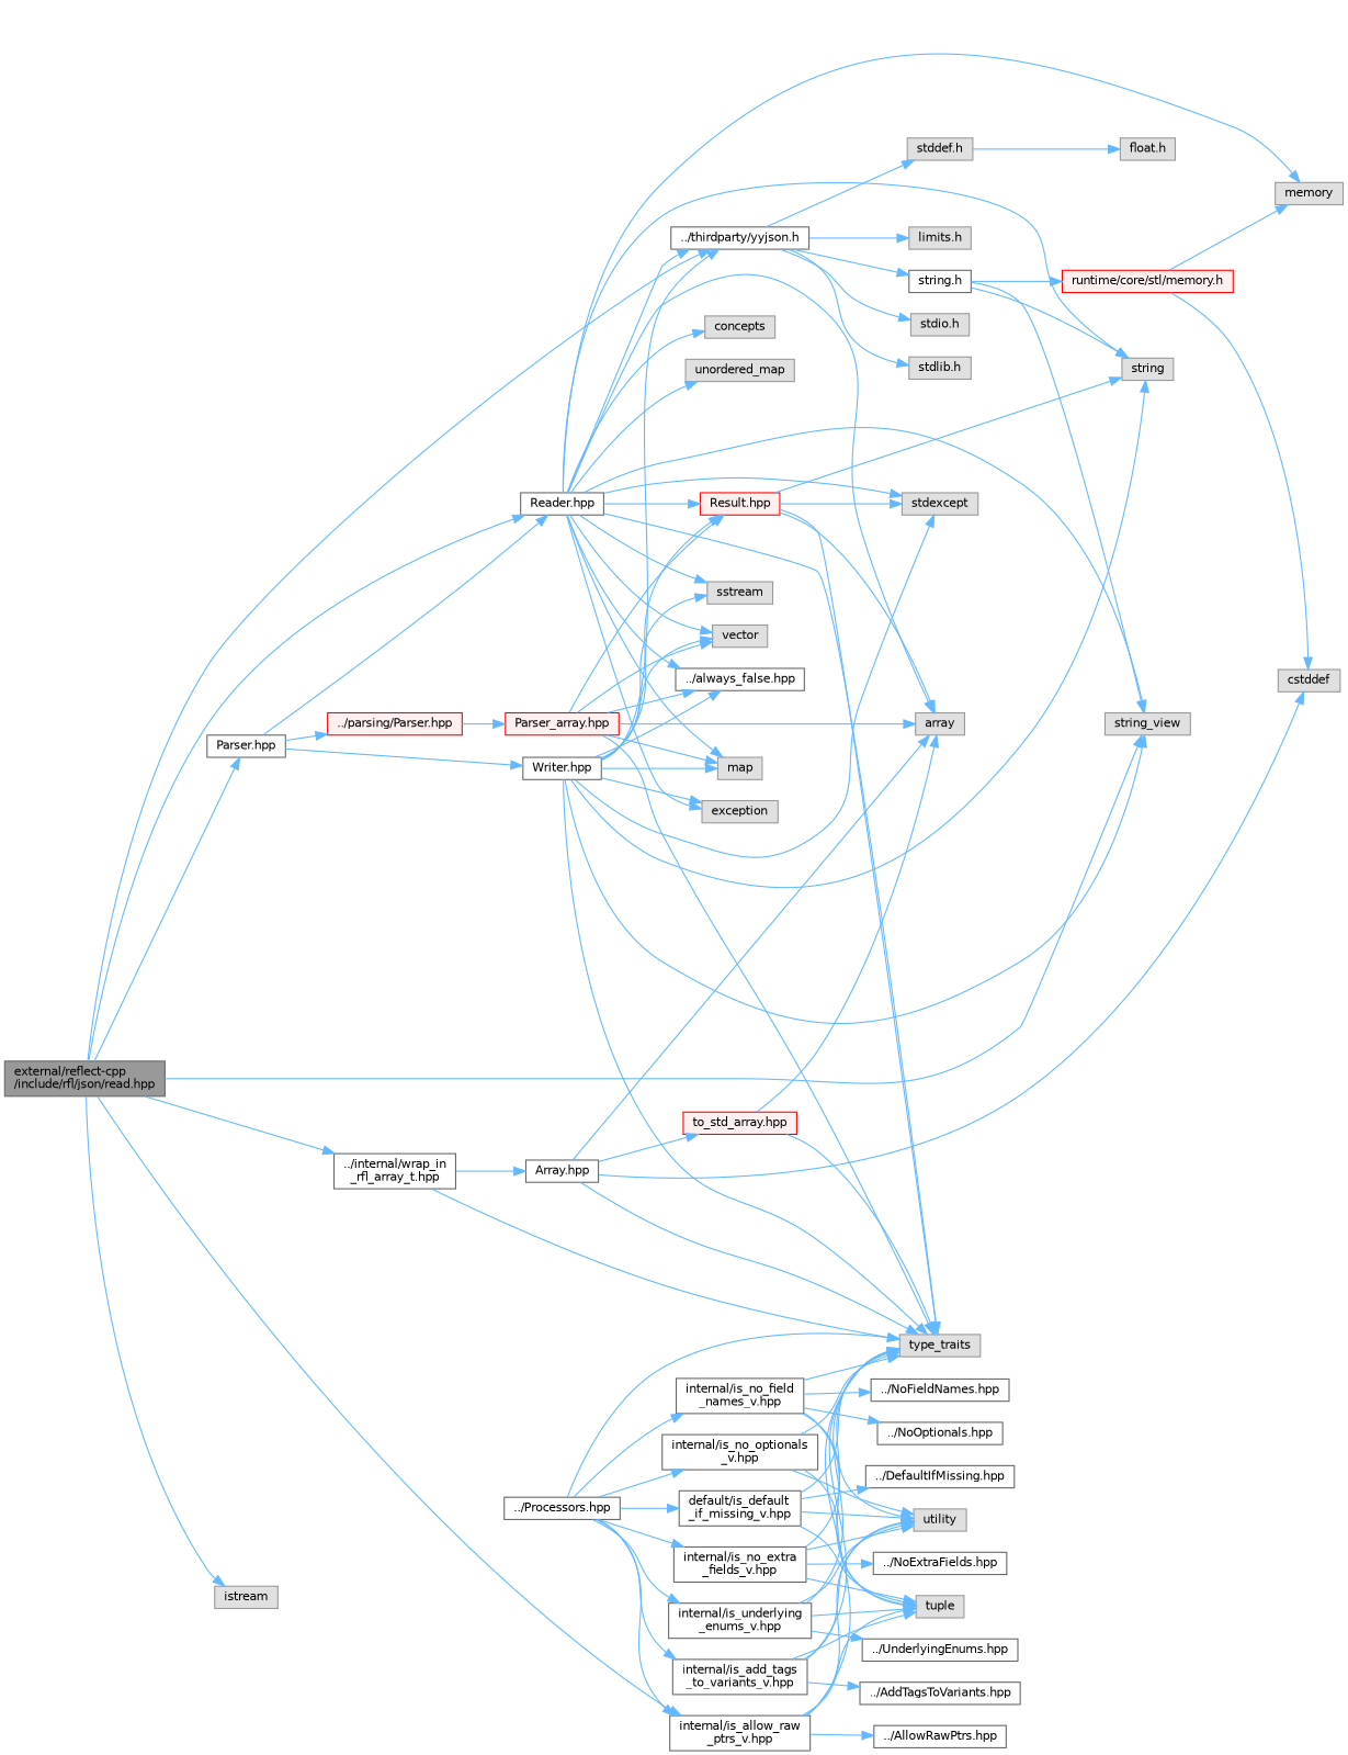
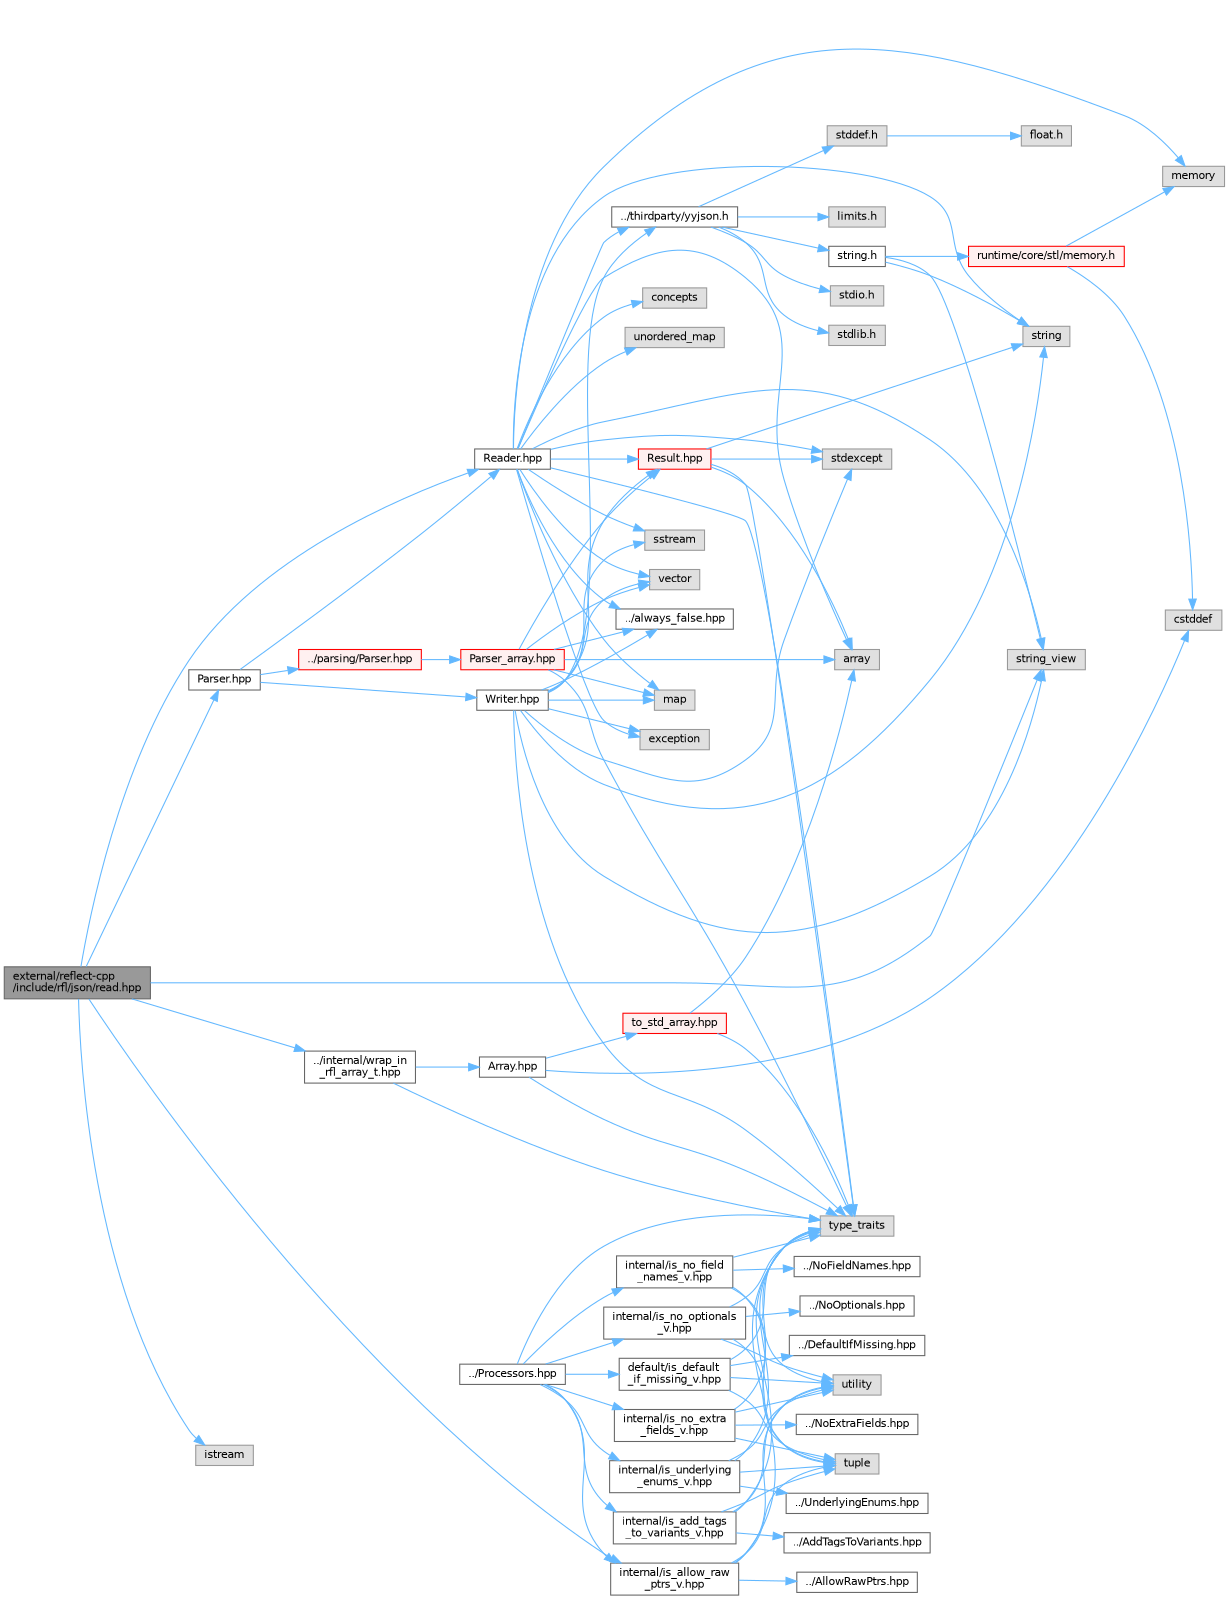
  digraph {
    rankdir=LR
    node [color=grey40 fillcolor=white fontname=Helvetica fontsize=10 shape=box style=filled]
    edge [color=steelblue1 fontname=Helvetica fontsize=10 labelfontname=Helvetica labelfontsize=10 style=solid]
    n1 [color=gray40 fillcolor=grey60 fontcolor=black height=0.2 label="external/reflect-cpp\l/include/rfl/json/read.hpp" width=0.4]
    n2 [height=0.2 label="../thirdparty/yyjson.h" width=0.4]
    n3 [color=grey60 fillcolor="#E0E0E0" height=0.2 label=string_view width=0.4]
    n4 [color=grey60 fillcolor="#E0E0E0" height=0.2 label=istream width=0.4]
    n5 [height=0.2 label="../internal/wrap_in\l_rfl_array_t.hpp" width=0.4]
    n6 [height=0.2 label="Parser.hpp" width=0.4]
    n7 [height=0.2 label="Reader.hpp" width=0.4]
    n8 [height=0.2 label="internal/is_allow_raw\l_ptrs_v.hpp" width=0.4]
    n9 [color=grey60 fillcolor="#E0E0E0" height=0.2 label="limits.h" width=0.4]
    n10 [color=grey60 fillcolor="#E0E0E0" height=0.2 label="stddef.h" width=0.4]
    n11 [color=grey60 fillcolor="#E0E0E0" height=0.2 label="stdio.h" width=0.4]
    n12 [color=grey60 fillcolor="#E0E0E0" height=0.2 label="stdlib.h" width=0.4]
    n13 [height=0.2 label="string.h" width=0.4]
    n14 [height=0.2 label="../Processors.hpp" width=0.4]
    n15 [color=grey60 fillcolor="#E0E0E0" height=0.2 label=type_traits width=0.4]
    n16 [height=0.2 label="internal/is_add_tags\l_to_variants_v.hpp" width=0.4]
    n17 [height=0.2 label="default/is_default\l_if_missing_v.hpp" width=0.4]
    n18 [height=0.2 label="internal/is_no_extra\l_fields_v.hpp" width=0.4]
    n19 [height=0.2 label="internal/is_no_field\l_names_v.hpp" width=0.4]
    n20 [height=0.2 label="internal/is_no_optionals\l_v.hpp" width=0.4]
    n21 [height=0.2 label="internal/is_underlying\l_enums_v.hpp" width=0.4]
    n22 [height=0.2 label="Array.hpp" width=0.4]
    n23 [color=red fillcolor="#FFF0F0" height=0.2 label="../parsing/Parser.hpp" width=0.4]
    n24 [height=0.2 label="Writer.hpp" width=0.4]
    n25 [color=grey60 fillcolor="#E0E0E0" height=0.2 label=string width=0.4]
    n26 [color=grey60 fillcolor="#E0E0E0" height=0.2 label=memory width=0.4]
    n27 [color=grey60 fillcolor="#E0E0E0" height=0.2 label=array width=0.4]
    n28 [color=grey60 fillcolor="#E0E0E0" height=0.2 label=map width=0.4]
    n29 [color=grey60 fillcolor="#E0E0E0" height=0.2 label=vector width=0.4]
    n30 [color=red fillcolor="#FFF0F0" height=0.2 label="Result.hpp" width=0.4]
    n31 [height=0.2 label="../always_false.hpp" width=0.4]
    n32 [color=grey60 fillcolor="#E0E0E0" height=0.2 label=stdexcept width=0.4]
    n33 [color=grey60 fillcolor="#E0E0E0" height=0.2 label=concepts width=0.4]
    n34 [color=grey60 fillcolor="#E0E0E0" height=0.2 label=exception width=0.4]
    n35 [color=grey60 fillcolor="#E0E0E0" height=0.2 label=sstream width=0.4]
    n36 [color=grey60 fillcolor="#E0E0E0" height=0.2 label=unordered_map width=0.4]
    n37 [color=grey60 fillcolor="#E0E0E0" height=0.2 label="float.h" width=0.4]
    n38 [color=red fillcolor="#FFF0F0" height=0.2 label="runtime/core/stl/memory.h" width=0.4]
    n39 [color=grey60 fillcolor="#E0E0E0" height=0.2 label=cstddef width=0.4]
    n40 [color=grey60 fillcolor="#E0E0E0" height=0.2 label=tuple width=0.4]
    n41 [color=grey60 fillcolor="#E0E0E0" height=0.2 label=utility width=0.4]
    n42 [height=0.2 label="../AddTagsToVariants.hpp" width=0.4]
    n43 [height=0.2 label="../AllowRawPtrs.hpp" width=0.4]
    n44 [height=0.2 label="../DefaultIfMissing.hpp" width=0.4]
    n45 [height=0.2 label="../NoExtraFields.hpp" width=0.4]
    n46 [height=0.2 label="../NoFieldNames.hpp" width=0.4]
    n47 [height=0.2 label="../NoOptionals.hpp" width=0.4]
    n48 [height=0.2 label="../UnderlyingEnums.hpp" width=0.4]
    n49 [color=red fillcolor="#FFF0F0" height=0.2 label="to_std_array.hpp" width=0.4]
    n50 [color=red fillcolor="#FFF0F0" height=0.2 label="Parser_array.hpp" width=0.4]
-   n1 -> n2
    n1 -> n3
    n1 -> n4
    n1 -> n5
    n1 -> n6
    n1 -> n7
    n1 -> n8
    n2 -> n9
    n2 -> n10
    n2 -> n11
    n2 -> n12
    n2 -> n13
    n5 -> n15
    n5 -> n22
    n6 -> n7
    n6 -> n23
    n6 -> n24
    n7 -> n2
    n7 -> n3
    n7 -> n15
    n7 -> n25
    n7 -> n26
    n7 -> n27
    n7 -> n28
    n7 -> n29
    n7 -> n30
    n7 -> n31
    n7 -> n32
    n7 -> n33
    n7 -> n34
    n7 -> n35
    n7 -> n36
    n8 -> n15
    n8 -> n40
    n8 -> n41
    n8 -> n43
    n10 -> n37
    n13 -> n3
    n13 -> n25
    n13 -> n38
    n14 -> n8
    n14 -> n15
    n14 -> n16
    n14 -> n17
    n14 -> n18
    n14 -> n19
    n14 -> n20
    n14 -> n21
    n16 -> n15
    n16 -> n40
    n16 -> n41
    n16 -> n42
    n17 -> n15
    n17 -> n40
    n17 -> n41
    n17 -> n44
    n18 -> n15
    n18 -> n40
    n18 -> n41
    n18 -> n45
    n19 -> n15
    n19 -> n40
    n19 -> n41
    n19 -> n46
    n20 -> n15
    n20 -> n40
    n20 -> n41
-   n19 -> n47
+   n20 -> n47
    n21 -> n15
    n21 -> n40
    n21 -> n41
    n21 -> n48
    n22 -> n15
-   n22 -> n27
    n22 -> n39
    n22 -> n49
    n23 -> n50
    n24 -> n2
    n24 -> n3
    n24 -> n15
    n24 -> n25
    n24 -> n28
    n24 -> n29
    n24 -> n30
    n24 -> n31
    n24 -> n32
    n24 -> n34
    n24 -> n35
    n30 -> n15
    n30 -> n25
    n30 -> n27
    n30 -> n32
    n38 -> n26
    n38 -> n39
    n49 -> n15
    n49 -> n27
    n50 -> n15
    n50 -> n27
    n50 -> n28
    n50 -> n29
    n50 -> n30
    n50 -> n31
  }
